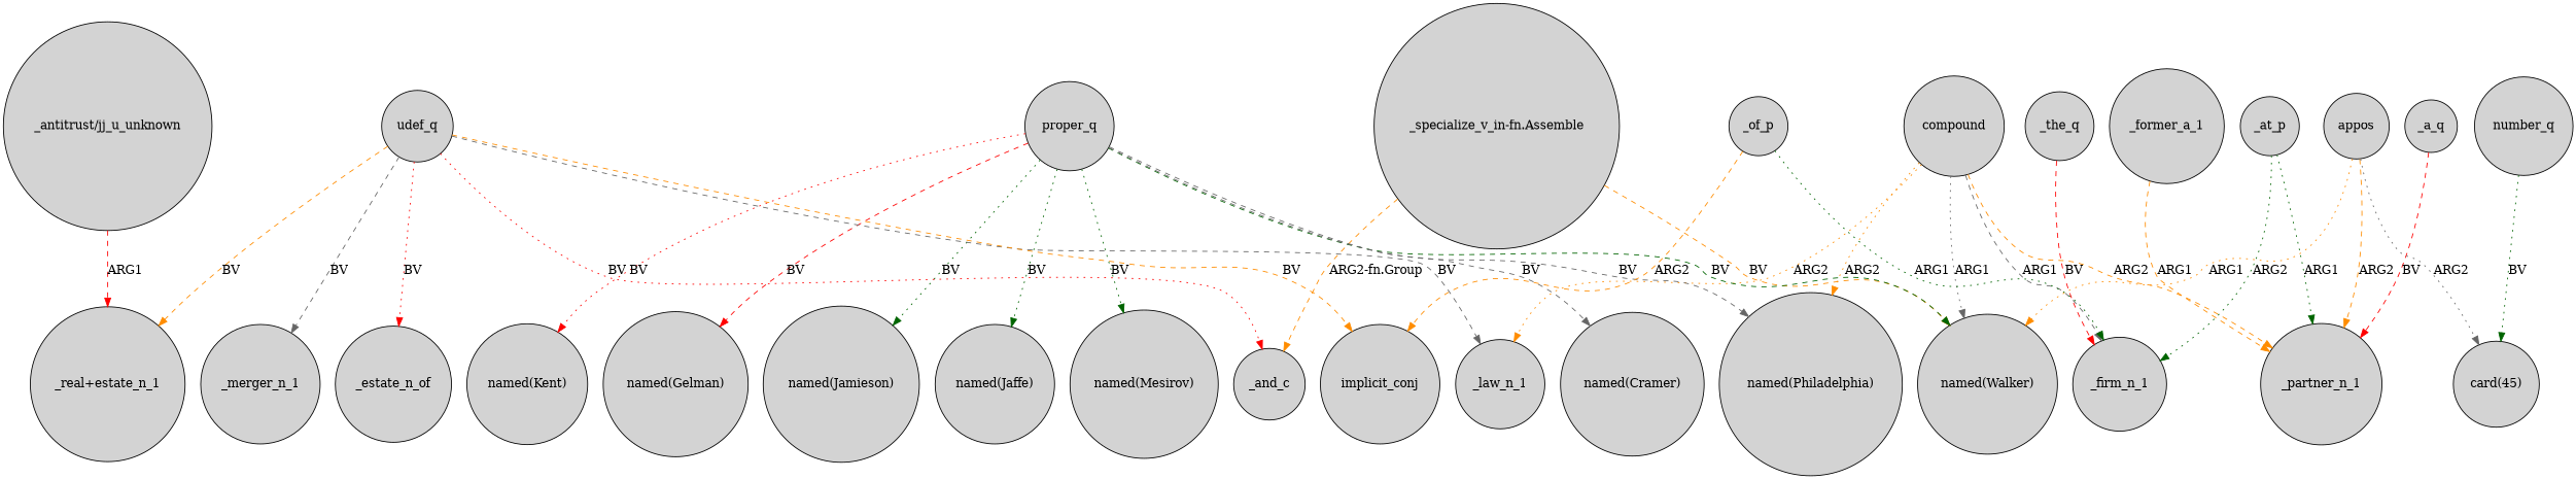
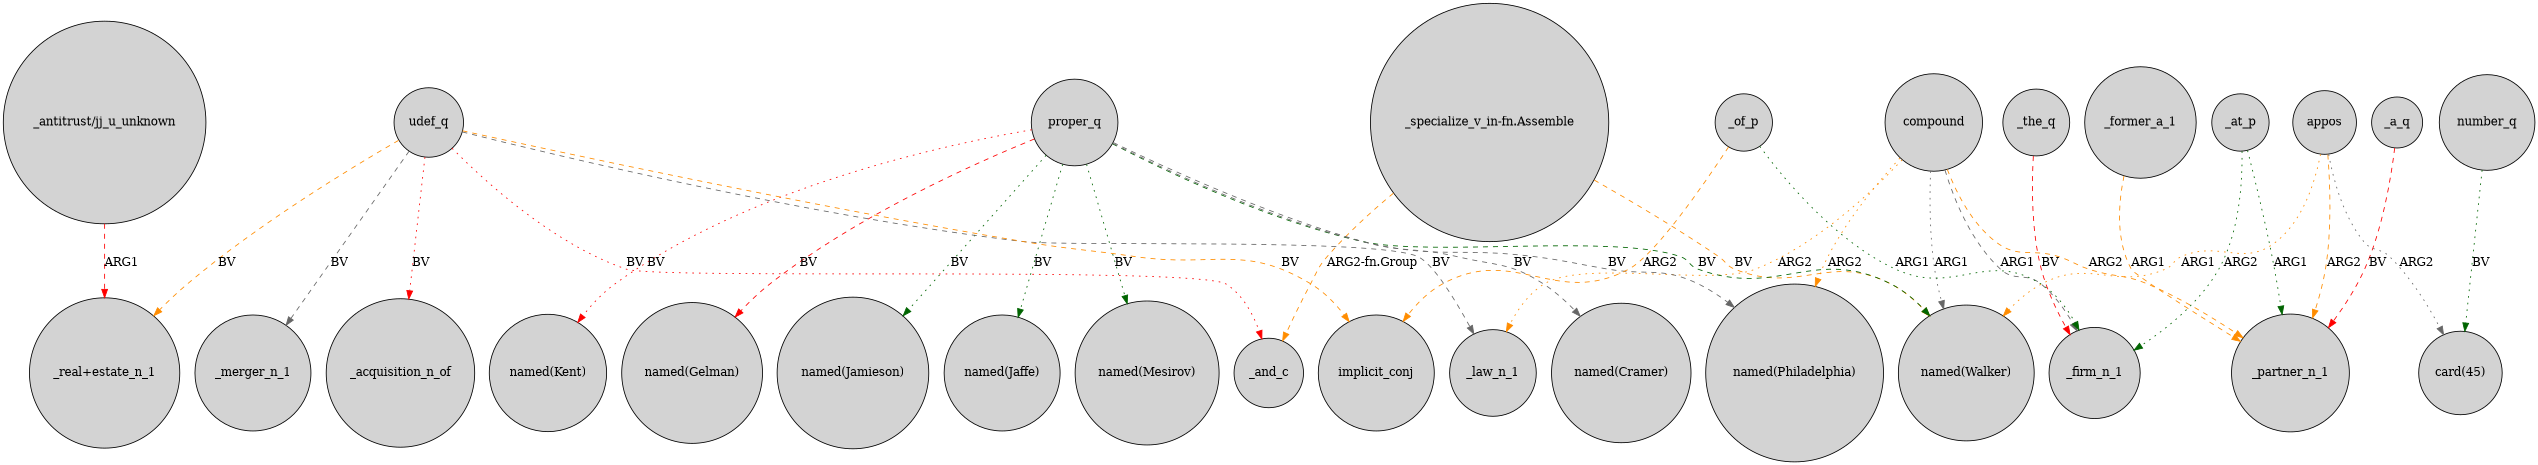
  digraph {
    node [shape=circle style=filled]
    edge [color=darkorange style=dashed]
    compound
    _law_n_1
    "named(Walker)"
    "named(Philadelphia)"
    _firm_n_1
    _partner_n_1
    "_specialize_v_in-fn.Assemble"
    _and_c
    proper_q
    "named(Kent)"
    "named(Jaffe)"
    "named(Gelman)"
    "named(Jamieson)"
    "named(Mesirov)"
    "named(Cramer)"
    _a_q
    _of_p
    implicit_conj
    appos
    "card(45)"
    udef_q
    "_real+estate_n_1"
    _merger_n_1
-   _acquisition_n_of [label=_estate_n_of]
+   _acquisition_n_of
    _former_a_1
    _at_p
    _the_q
    number_q
    "_antitrust/jj_u_unknown"
    compound -> _law_n_1 [label=ARG2 style=dotted]
    compound -> "named(Walker)" [color=gray40 label=ARG1 style=dotted]
    compound -> "named(Philadelphia)" [label=ARG2 style=dotted]
    compound -> _firm_n_1 [color=gray40 label=ARG1]
    compound -> _partner_n_1 [label=ARG2]
    "_specialize_v_in-fn.Assemble" -> "named(Walker)" [label=BV]
    "_specialize_v_in-fn.Assemble" -> _and_c [label="ARG2-fn.Group"]
    proper_q -> "named(Walker)" [color=darkgreen label=BV]
    proper_q -> "named(Philadelphia)" [color=gray40 label=BV]
    proper_q -> "named(Kent)" [color=red label=BV style=dotted]
    proper_q -> "named(Jaffe)" [color=darkgreen label=BV style=dotted]
    proper_q -> "named(Gelman)" [color=red label=BV]
    proper_q -> "named(Jamieson)" [color=darkgreen label=BV style=dotted]
    proper_q -> "named(Mesirov)" [color=darkgreen label=BV style=dotted]
    proper_q -> "named(Cramer)" [color=gray40 label=BV]
    _a_q -> _partner_n_1 [color=red label=BV]
    _of_p -> _firm_n_1 [color=darkgreen label=ARG1 style=dotted]
    _of_p -> implicit_conj [label=ARG2]
    appos -> "named(Walker)" [label=ARG1 style=dotted]
    appos -> _partner_n_1 [label=ARG2]
    appos -> "card(45)" [color=gray40 label=ARG2 style=dotted]
    udef_q -> _law_n_1 [color=gray40 label=BV]
    udef_q -> _and_c [color=red label=BV style=dotted]
    udef_q -> implicit_conj [label=BV]
    udef_q -> "_real+estate_n_1" [label=BV]
    udef_q -> _merger_n_1 [color=gray40 label=BV]
    udef_q -> _acquisition_n_of [color=red label=BV style=dotted]
    _former_a_1 -> _partner_n_1 [label=ARG1]
    _at_p -> _firm_n_1 [color=darkgreen label=ARG2 style=dotted]
    _at_p -> _partner_n_1 [color=darkgreen label=ARG1 style=dotted]
    _the_q -> _firm_n_1 [color=red label=BV]
    number_q -> "card(45)" [color=darkgreen label=BV style=dotted]
    "_antitrust/jj_u_unknown" -> "_real+estate_n_1" [color=red label=ARG1]
  }
